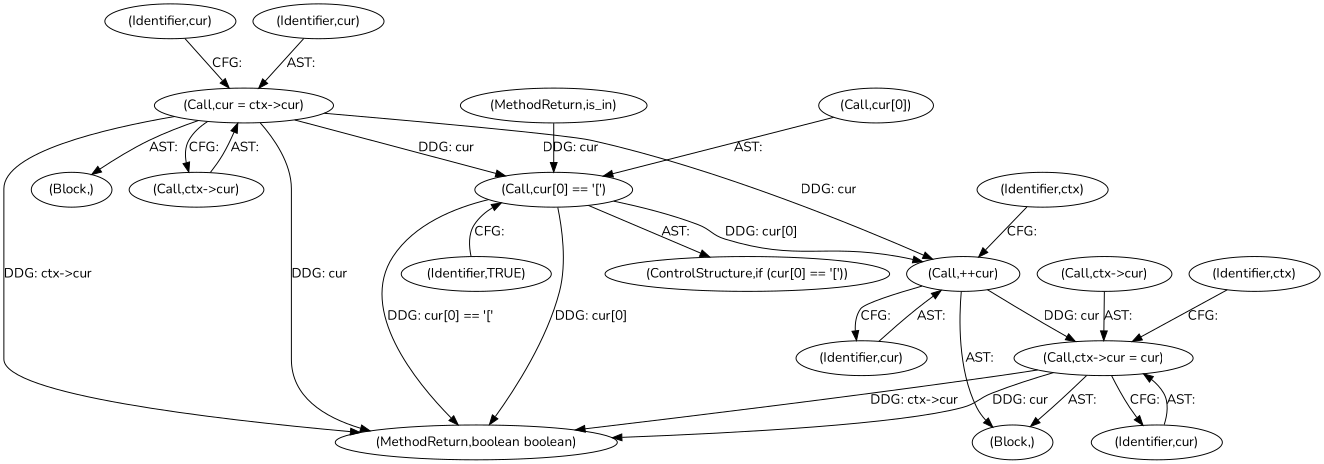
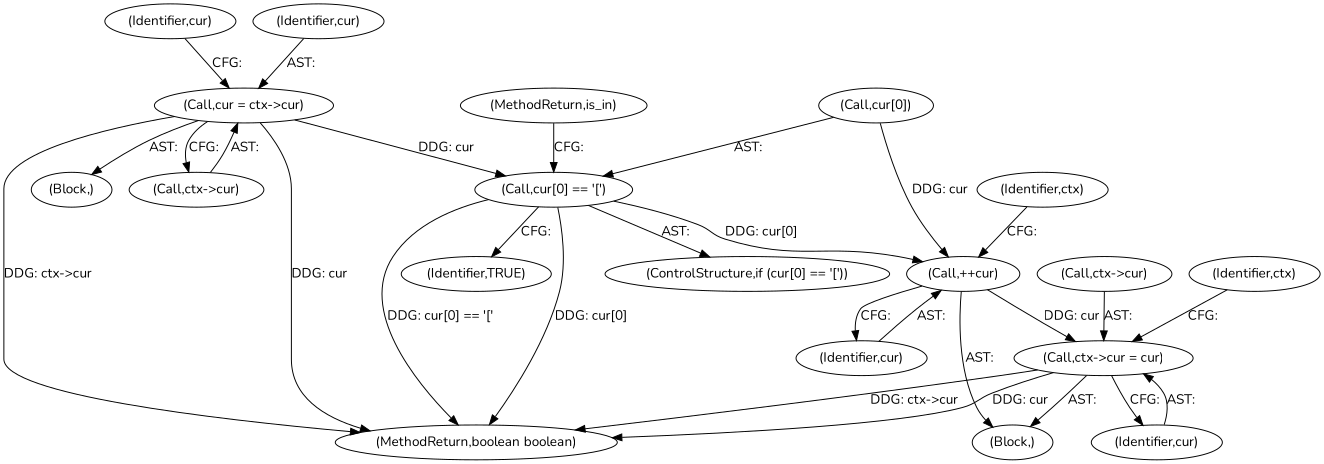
  digraph {
    fontname=Nunito
    node [fontname=Nunito]
    edge [fontname=Nunito]
    n1 [label="(Call,cur[0] == '[')"]
    n2 [label="(Call,++cur)"]
    n3 [label="(MethodReturn,boolean boolean)"]
    n4 [label="(ControlStructure,if (cur[0] == '['))"]
    n5 [label="(Call,ctx->cur = cur)"]
    n6 [label="(Block,)"]
    n7 [label="(Identifier,cur)"]
    n8 [label="(Identifier,cur)"]
    n9 [label="(Call,cur = ctx->cur)"]
    n10 [label="(Block,)"]
    n11 [label="(Call,ctx->cur)"]
    n12 [label="(Call,ctx->cur)"]
    n13 [label="(Identifier,cur)"]
    n14 [label="(MethodReturn,is_in)"]
    n15 [label="(Identifier,ctx)"]
    n16 [label="(Identifier,ctx)"]
    n17 [label="(Call,cur[0])"]
    n18 [label="(Identifier,cur)"]
    n19 [label="(Identifier,TRUE)"]
    n1 -> n2 [label="DDG: cur[0]"]
    n1 -> n3 [label="DDG: cur[0] == '['"]
    n1 -> n3 [label="DDG: cur[0]"]
    n1 -> n4 [label="AST: "]
    n2 -> n5 [label="DDG: cur"]
    n2 -> n6 [label="AST: "]
    n2 -> n7 [label="CFG: "]
    n5 -> n3 [label="DDG: ctx->cur"]
    n5 -> n3 [label="DDG: cur"]
    n5 -> n6 [label="AST: "]
    n5 -> n8 [label="CFG: "]
    n7 -> n2 [label="AST: "]
    n8 -> n5 [label="AST: "]
    n9 -> n1 [label="DDG: cur"]
-   n9 -> n2 [label="DDG: cur"]
+   n17 -> n2 [label="DDG: cur"]
    n9 -> n3 [label="DDG: cur"]
    n9 -> n3 [label="DDG: ctx->cur"]
    n9 -> n10 [label="AST: "]
    n9 -> n11 [label="CFG: "]
    n11 -> n9 [label="AST: "]
    n12 -> n5 [label="AST: "]
    n13 -> n9 [label="CFG: "]
-   n14 -> n1 [label="DDG: cur"]
+   n14 -> n1 [label="CFG: "]
    n15 -> n5 [label="CFG: "]
    n16 -> n2 [label="CFG: "]
    n17 -> n1 [label="AST: "]
    n18 -> n9 [label="AST: "]
-   n19 -> n1 [label="CFG: "]
+   n1 -> n19 [label="CFG: "]
  }
